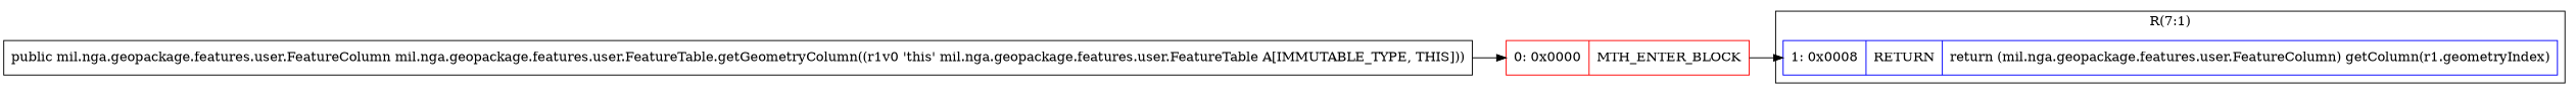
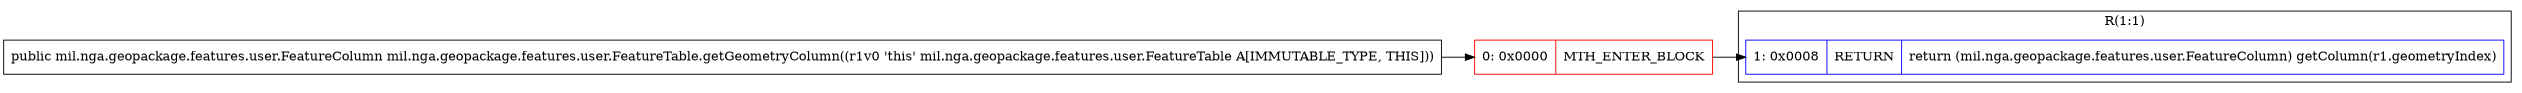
  digraph {
    rankdir=LR
    node [shape=record]
    n1 [color=blue label="{1\:\ 0x0008|RETURN\l|return (mil.nga.geopackage.features.user.FeatureColumn) getColumn(r1.geometryIndex)\l}"]
    n2 [color=red label="{0\:\ 0x0000|MTH_ENTER_BLOCK\l}"]
    n3 [label="{public mil.nga.geopackage.features.user.FeatureColumn mil.nga.geopackage.features.user.FeatureTable.getGeometryColumn((r1v0 'this' mil.nga.geopackage.features.user.FeatureTable A[IMMUTABLE_TYPE, THIS])) }"]
    subgraph cluster_1 {
-     label="R(7:1)"
+     label="R(1:1)"
      n1
    }
    n2 -> n1
    n3 -> n2
  }
